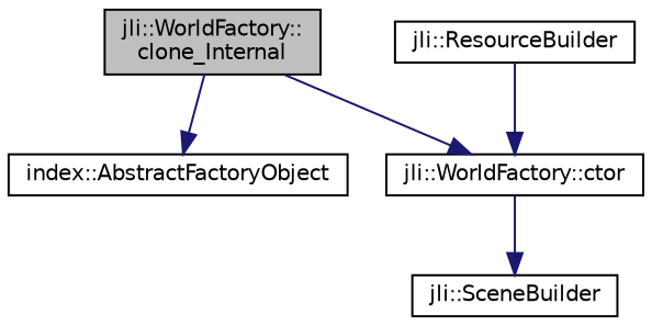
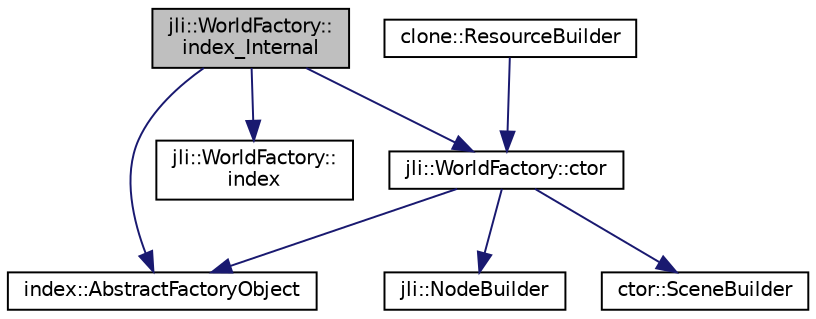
  digraph {
    rankdir=TB
    node [color=black fillcolor=white fontname=Helvetica fontsize=10 shape=record style=filled]
    edge [color=midnightblue fontname=Helvetica fontsize=10 labelfontname=Helvetica labelfontsize=10 style=solid]
-   n1 [fillcolor=grey75 fontcolor=black height=0.2 label="jli::WorldFactory::\lclone_Internal" width=0.4]
+   n1 [fillcolor=grey75 fontcolor=black height=0.2 label="jli::WorldFactory::\lindex_Internal" width=0.4]
    n2 [height=0.2 label="index::AbstractFactoryObject" width=0.4]
+   n3 [height=0.2 label="jli::WorldFactory::\lindex" width=0.4]
    n4 [height=0.2 label="jli::WorldFactory::ctor" width=0.4]
-   n6 [height=0.2 label="jli::SceneBuilder" width=0.4]
-   n7 [height=0.2 label="jli::ResourceBuilder" width=0.4]
+   n5 [height=0.2 label="jli::NodeBuilder" width=0.4]
+   n6 [height=0.2 label="ctor::SceneBuilder" width=0.4]
+   n7 [height=0.2 label="clone::ResourceBuilder" width=0.4]
    n1 -> n2
+   n1 -> n3
    n1 -> n4
+   n4 -> n2
+   n4 -> n5
    n4 -> n6
    n7 -> n4
  }
